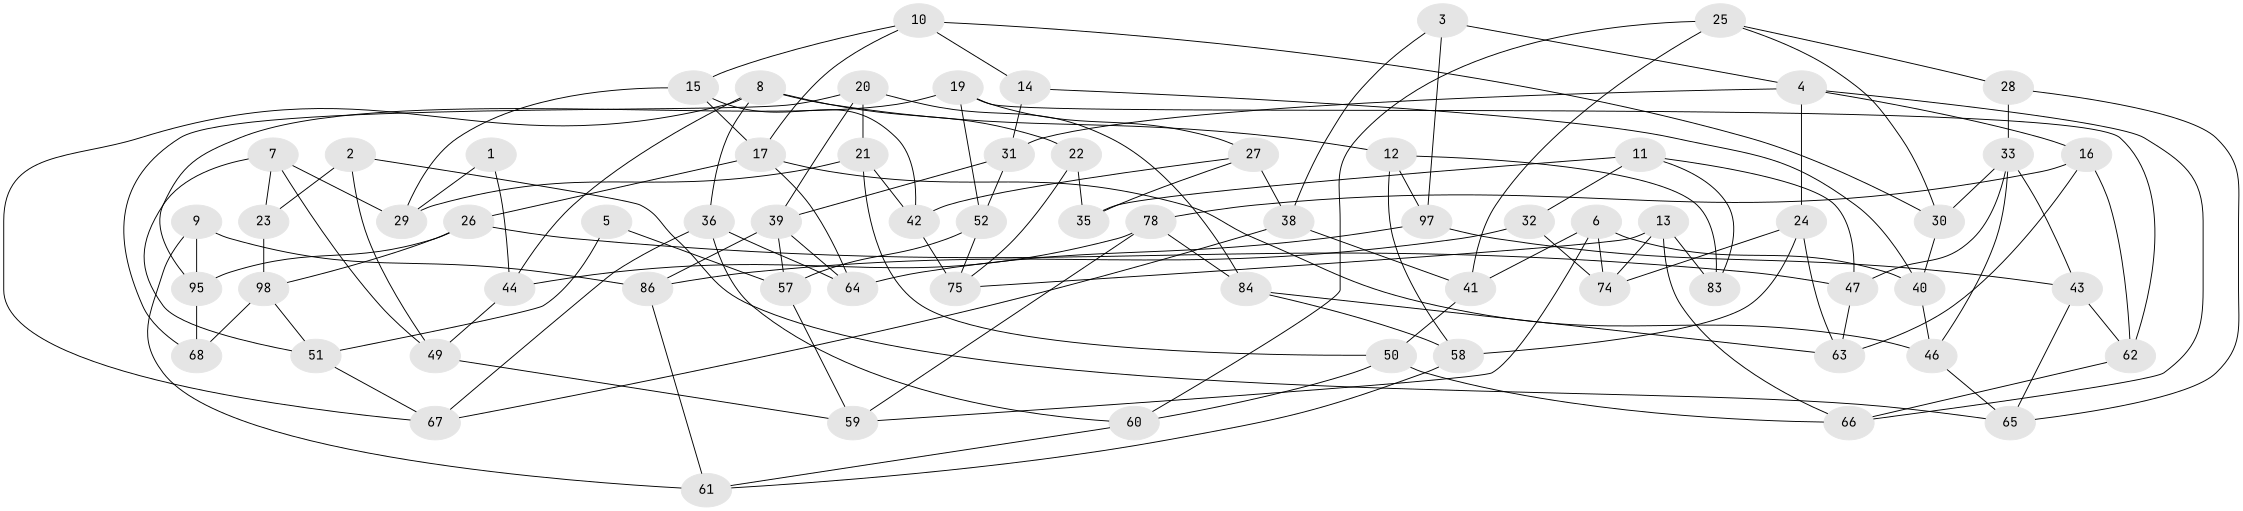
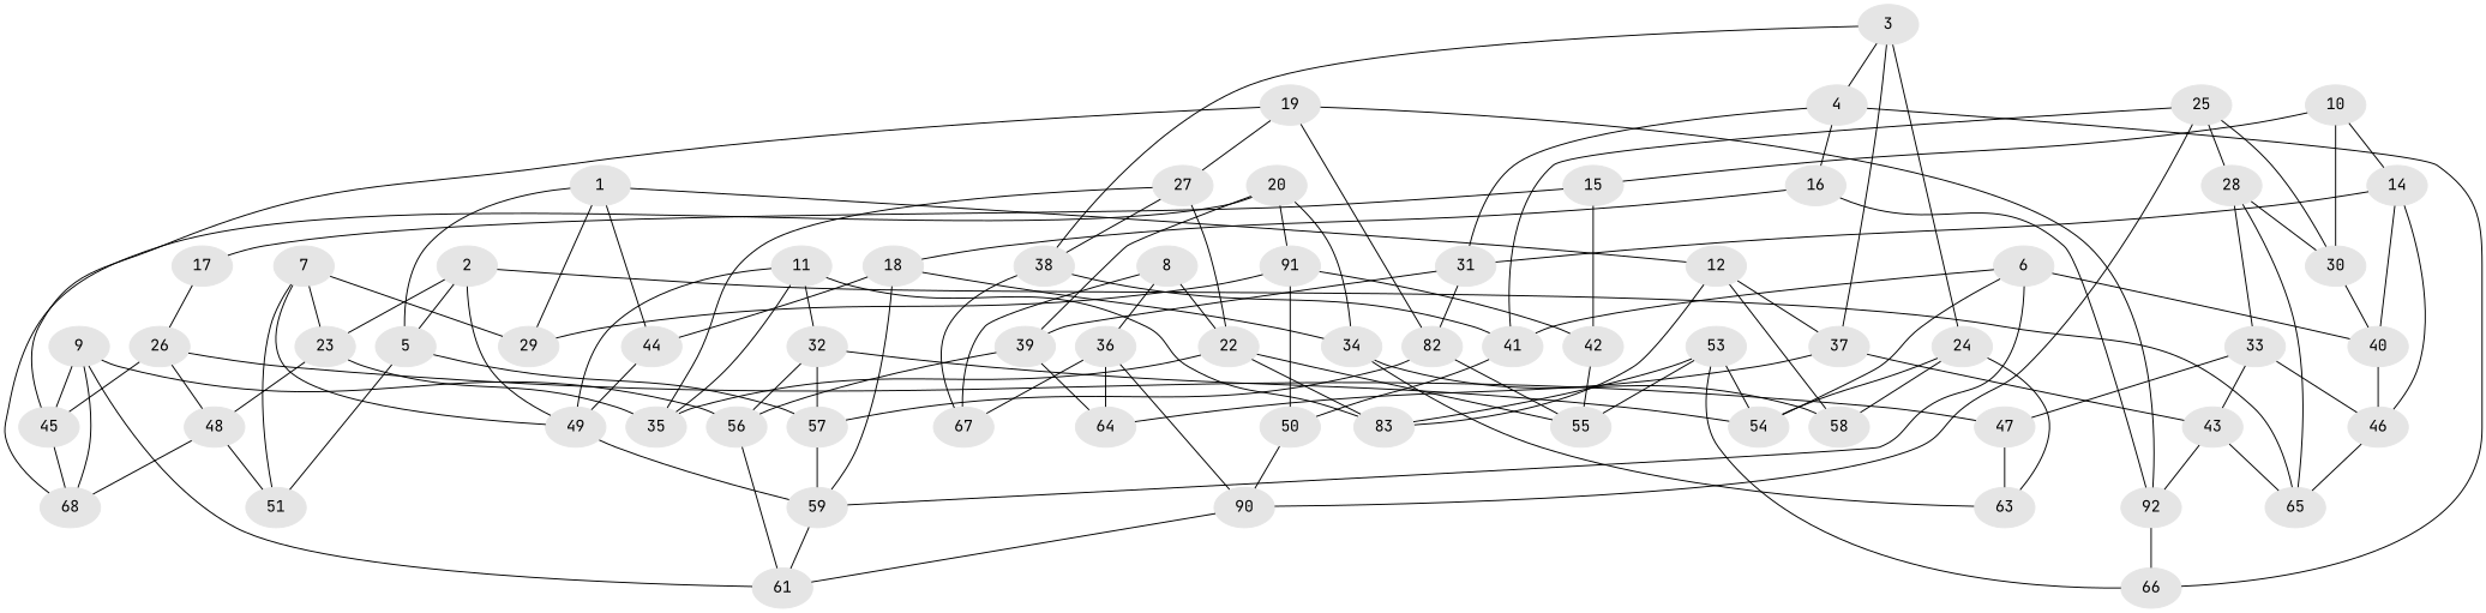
  graph {
    fontname="JetBrains Mono"
    node [color=gray90 fontname="JetBrains Mono" style=filled]
    edge [fontname="JetBrains Mono"]
    1
    5
    12
    29
    44
    51
    57
-   37 [label=97]
+   37
    n9 [label=83]
    58
    49
    2
    23
    65
    35
-   48 [label=98]
+   48
    59
    3
    4
    24
    38
    16
    31
    66
-   54 [label=74]
+   54
    63
    64
    43
    41
    67
-   18 [label=78]
-   62
-   52
+   18
+   62 [label=92]
+   52 [label=82]
    39
    6
    40
    46
    50
    7
    8
    22
    36
-   55 [label=75]
-   60
+   55
+   60 [label=90]
    9
-   45 [label=95]
-   56 [label=86]
+   45
+   56
    61
    68
    10
    14
    15
    17
    30
    42
    26
    11
    32
    47
-   13
-   34 [label=84]
+   13 [label=53]
+   34
    19
    27
    20
-   21
+   21 [label=91]
    25
    28
    33
-   8 -- 12
+   1 -- 5
+   1 -- 12
    1 -- 29
    1 -- 44
    5 -- 51
    5 -- 57
    12 -- 37
    12 -- n9
    12 -- 58
    44 -- 49
-   51 -- 67
    57 -- 59
    37 -- 64
    37 -- 43
-   58 -- 61
+   59 -- 61
    49 -- 59
+   2 -- 5
    2 -- 49
    2 -- 23
    2 -- 65
+   23 -- 35
    23 -- 48
    48 -- 51
    48 -- 68
    3 -- 37
    3 -- 4
-   4 -- 24
+   3 -- 24
    3 -- 38
    4 -- 16
    4 -- 31
    4 -- 66
    24 -- 58
    24 -- 54
    24 -- 63
    38 -- 41
    38 -- 67
-   16 -- 63
    16 -- 18
    16 -- 62
    31 -- 52
    31 -- 39
    43 -- 65
    43 -- 62
    41 -- 50
    18 -- 44
    18 -- 59
    18 -- 34
    62 -- 66
    52 -- 57
    52 -- 55
    39 -- 64
    39 -- 56
    6 -- 59
    6 -- 54
    6 -- 41
    6 -- 40
    40 -- 46
    46 -- 65
-   50 -- 66
    50 -- 60
    7 -- 29
    7 -- 51
    7 -- 49
    7 -- 23
-   8 -- 44
    8 -- 67
    8 -- 22
    8 -- 36
+   22 -- n9
    22 -- 35
    22 -- 55
    36 -- 64
    36 -- 67
    36 -- 60
    60 -- 61
    9 -- 45
    9 -- 56
    9 -- 61
+   9 -- 68
    45 -- 68
    56 -- 61
    10 -- 14
    10 -- 15
-   10 -- 17
    10 -- 30
    14 -- 31
    14 -- 40
-   17 -- 46
-   15 -- 29
+   14 -- 46
    15 -- 17
    15 -- 42
-   17 -- 64
    17 -- 26
    30 -- 40
    42 -- 55
    26 -- 48
    26 -- 45
    26 -- 47
    11 -- n9
    11 -- 35
    11 -- 32
-   11 -- 47
-   39 -- 57
+   11 -- 49
+   32 -- 57
    32 -- 54
    32 -- 56
    47 -- 63
    13 -- n9
    13 -- 66
    13 -- 54
    13 -- 55
    34 -- 58
    34 -- 63
    19 -- 62
    19 -- 52
    19 -- 45
    19 -- 27
    27 -- 35
    27 -- 38
-   27 -- 42
+   27 -- 22
    20 -- 39
    20 -- 68
    20 -- 34
    20 -- 21
    21 -- 29
    21 -- 50
    21 -- 42
    25 -- 41
    25 -- 60
    25 -- 30
    25 -- 28
    28 -- 65
-   33 -- 30
+   28 -- 30
    28 -- 33
    33 -- 43
    33 -- 46
    33 -- 47
  }
